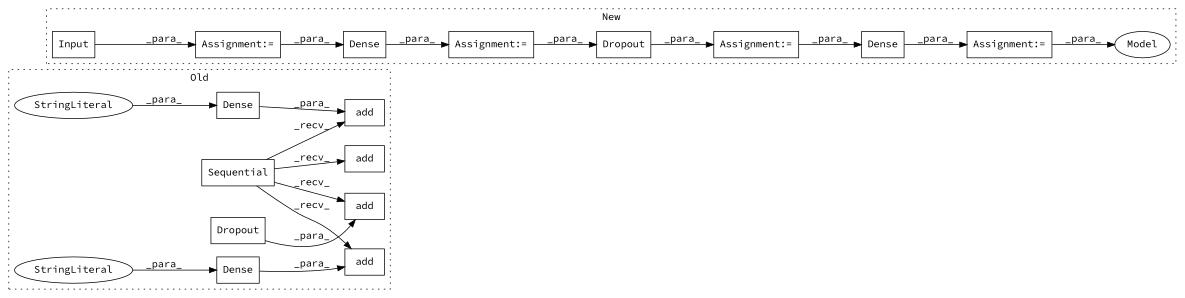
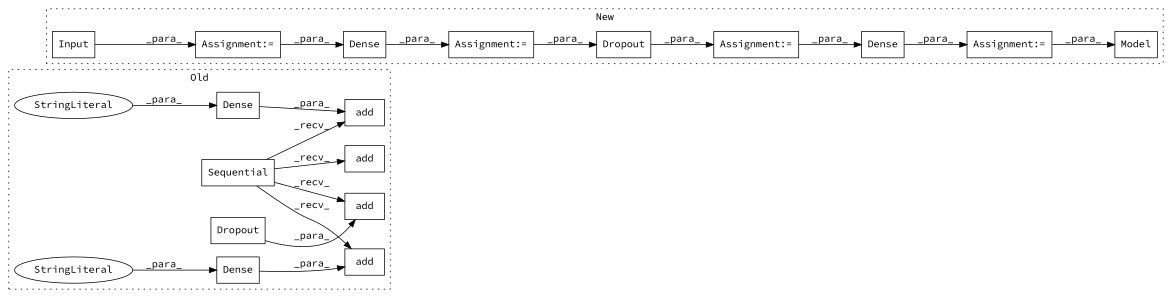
  digraph {
    rankdir=LR
    fontname="Source Code Pro"
    node [a=32 l="6,1" shape=box fontname="Source Code Pro"]
    edge [fontname="Source Code Pro"]
    n1 [l="8,1" label=Dropout s="2362,2373"]
    n2 [l="4,1" label=add s="2358,2374"]
    n3 [l=12 label=Sequential s=2205]
    n4 [l="4,1" label=add s="2227,2288"]
    n5 [label=Dense s="2231,2287"]
    n6 [l="4,1" label=add s="2326,2347"]
    n7 [label=Dense s="2330,2346"]
    n8 [a=45 l=6 label=StringLiteral s=2340 shape=ellipse]
    n9 [a=45 l=6 label=StringLiteral s=2281 shape=ellipse]
    n10 [l="4,1" label=add s="2385,2406"]
-   n11 [label=Model s="2315,2328" shape=ellipse]
+   n11 [label=Model s="2315,2328"]
    n12 [l="11,2" label=Input s="2168,2212"]
    n13 [label=Dense s="2294,2301"]
    n14 [a=7 l=1 label="Assignment:=" s=2221]
    n15 [label=Dense s="2222,2233"]
    n16 [a=7 l=1 label="Assignment:=" s=2275]
    n17 [a=7 l=1 label="Assignment:=" s=2167]
    n18 [a=7 l=1 label="Assignment:=" s=2293]
    n19 [l="8,1" label=Dropout s="2276,2285"]
    subgraph cluster_1 {
      label=Old
      style=dotted
      n1
      n2
      n3
      n4
      n5
      n6
      n7
      n8
      n9
      n10
    }
    subgraph cluster_2 {
      label=New
      style=dotted
      n11
      n12
      n13
      n14
      n15
      n16
      n17
      n18
      n19
    }
    n1 -> n2 [label=_para_]
    n3 -> n2 [label=_recv_]
    n3 -> n4 [label=_recv_]
    n3 -> n6 [label=_recv_]
    n3 -> n10 [label=_recv_]
    n5 -> n4 [label=_para_]
    n7 -> n6 [label=_para_]
    n8 -> n7 [label=_para_]
    n9 -> n5 [label=_para_]
    n12 -> n17 [label=_para_]
    n13 -> n18 [label=_para_]
    n14 -> n19 [label=_para_]
    n15 -> n14 [label=_para_]
    n16 -> n13 [label=_para_]
    n17 -> n15 [label=_para_]
    n18 -> n11 [label=_para_]
    n19 -> n16 [label=_para_]
  }
